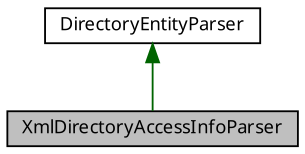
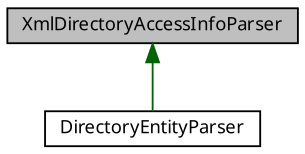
  digraph {
    node [color=black fontname="FreeSans.ttf" fontsize=10 shape=record]
    n1 [fillcolor=grey75 fontcolor=black height=0.2 label=XmlDirectoryAccessInfoParser style=filled width=0.4]
    n2 [height=0.2 label=DirectoryEntityParser width=0.4]
-   n2 -> n1 [color=darkgreen dir=back fontname="FreeSans.ttf" fontsize=10 labelfontname="FreeSans.ttf" labelfontsize=10 style=solid]
+   n1 -> n2 [color=darkgreen dir=back fontname="FreeSans.ttf" fontsize=10 labelfontname="FreeSans.ttf" labelfontsize=10 style=solid]
  }
